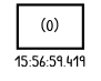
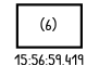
  digraph {
    label="15:56:59.419"
    fontname="Patrick Hand"
-   n1 [color=black fontcolor=black label="(0)" shape=rectangle style=bold fontname="Patrick Hand"]
+   n1 [color=black fontcolor=black label="(6)" shape=rectangle style=bold fontname="Patrick Hand"]
  }
